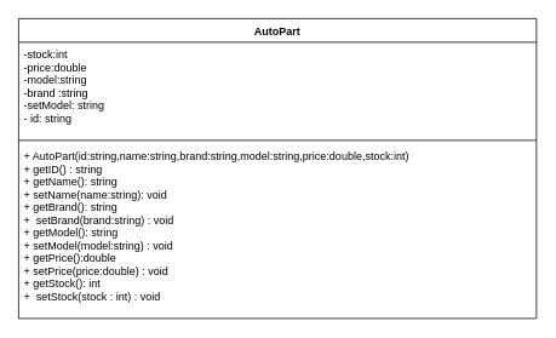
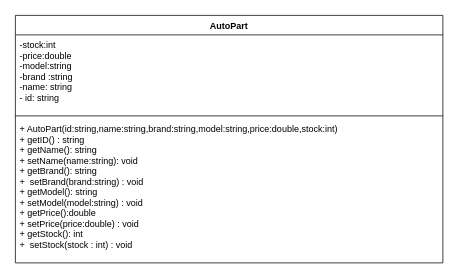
  <mxCell id="0" />
  <mxCell id="1" parent="0" />
  <mxCell id="2" value="AutoPart&#10;" style="swimlane;fontStyle=1;align=center;verticalAlign=top;childLayout=stackLayout;horizontal=1;startSize=26;horizontalStack=0;resizeParent=1;resizeParentMax=0;resizeLast=0;collapsible=1;marginBottom=0;" vertex="1" parent="1"><mxGeometry x="20" y="20" width="570" height="330" as="geometry" /></mxCell>
- <mxCell id="3" value="-stock:int&#10;-price:double&#10;-model:string&#10;-brand :string&#10;-setModel: string&#10;- id: string" style="text;strokeColor=none;fillColor=none;align=left;verticalAlign=top;spacingLeft=4;spacingRight=4;overflow=hidden;rotatable=0;points=[[0,0.5],[1,0.5]];portConstraint=eastwest;" vertex="1" parent="2"><mxGeometry y="26" width="570" height="104" as="geometry" /></mxCell>
+ <mxCell id="3" value="-stock:int&#10;-price:double&#10;-model:string&#10;-brand :string&#10;-name: string&#10;- id: string" style="text;strokeColor=none;fillColor=none;align=left;verticalAlign=top;spacingLeft=4;spacingRight=4;overflow=hidden;rotatable=0;points=[[0,0.5],[1,0.5]];portConstraint=eastwest;" vertex="1" parent="2"><mxGeometry y="26" width="570" height="104" as="geometry" /></mxCell>
  <mxCell id="4" value="" style="line;strokeWidth=1;fillColor=none;align=left;verticalAlign=middle;spacingTop=-1;spacingLeft=3;spacingRight=3;rotatable=0;labelPosition=right;points=[];portConstraint=eastwest;" vertex="1" parent="2"><mxGeometry y="130" width="570" height="8" as="geometry" /></mxCell>
  <mxCell id="5" value="+ AutoPart(id:string,name:string,brand:string,model:string,price:double,stock:int)&#10;+ getID() : string&#10;+ getName(): string&#10;+ setName(name:string): void&#10;+ getBrand(): string&#10;+  setBrand(brand:string) : void&#10;+ getModel(): string&#10;+ setModel(model:string) : void&#10;+ getPrice():double&#10;+ setPrice(price:double) : void&#10;+ getStock(): int&#10;+  setStock(stock : int) : void&#10;&#10;&#10;" style="text;strokeColor=none;fillColor=none;align=left;verticalAlign=top;spacingLeft=4;spacingRight=4;overflow=hidden;rotatable=0;points=[[0,0.5],[1,0.5]];portConstraint=eastwest;" vertex="1" parent="2"><mxGeometry y="138" width="570" height="192" as="geometry" /></mxCell>
